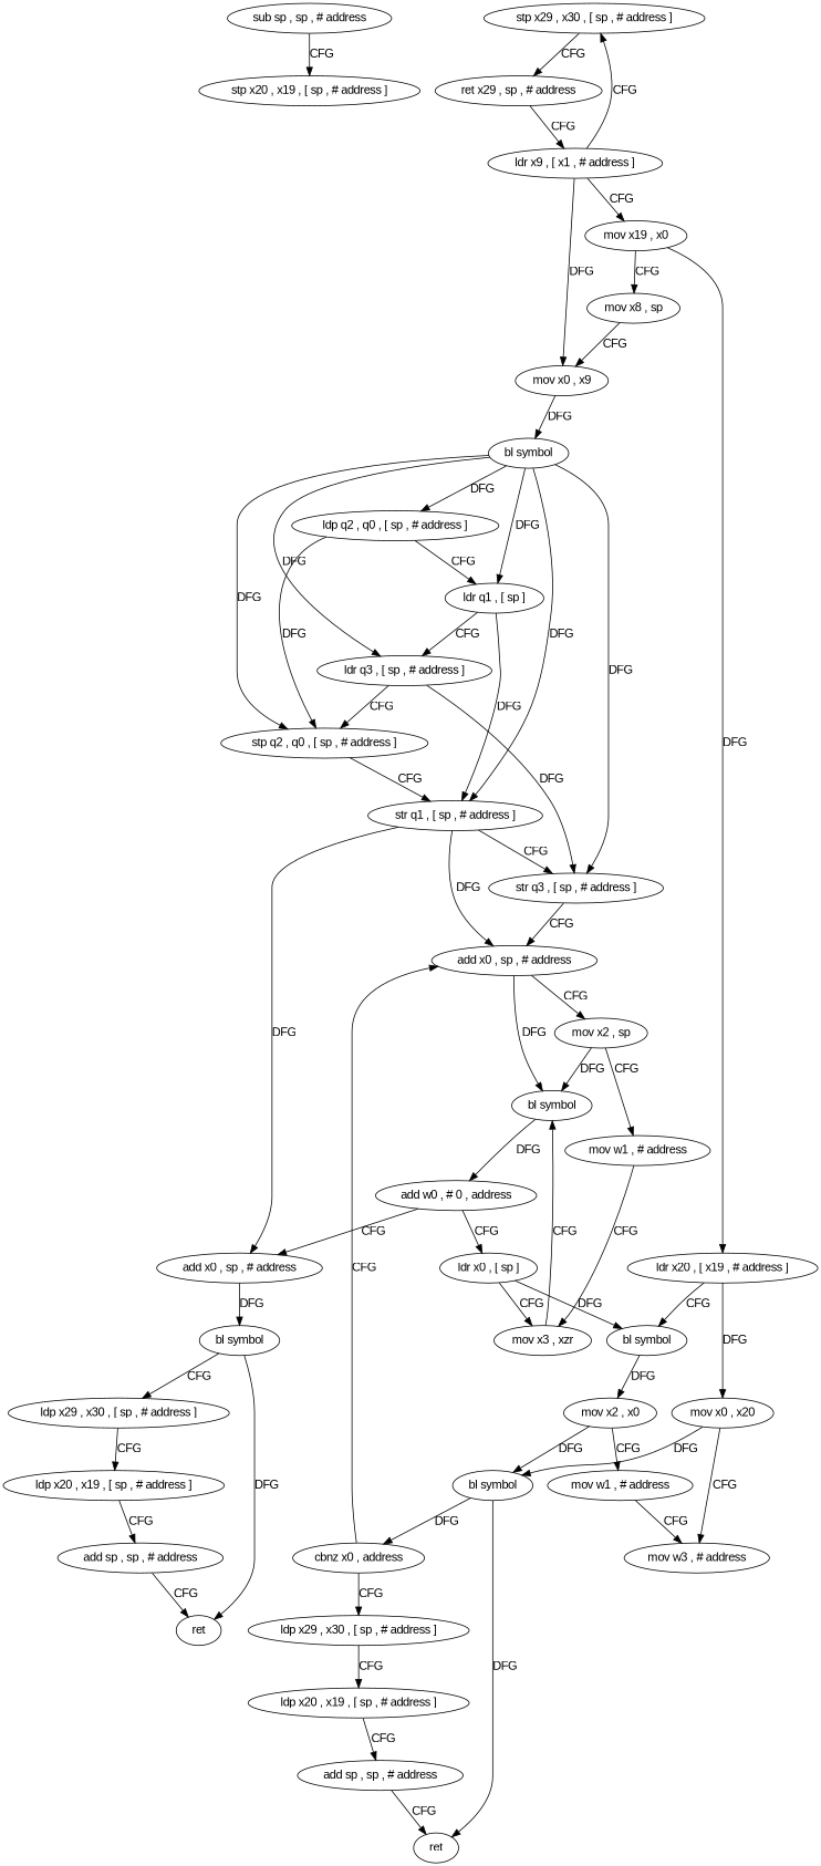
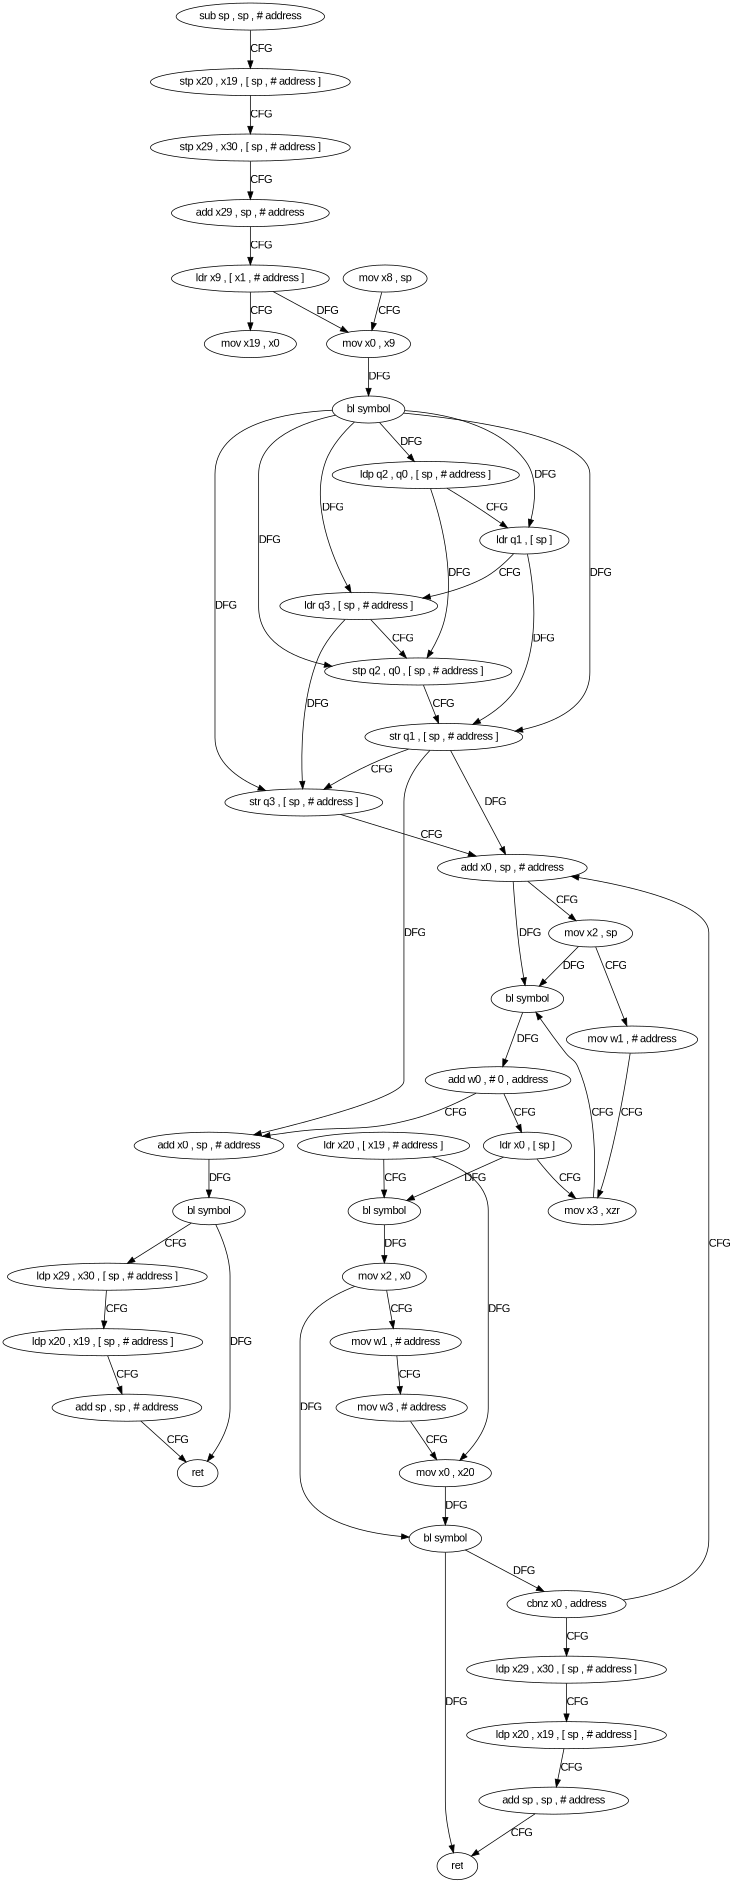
  digraph {
    fontname="Liberation Sans"
    node [fontname="Liberation Sans"]
    edge [fontname="Liberation Sans"]
    n1 [label="sub sp , sp , # address"]
    n2 [label="stp x20 , x19 , [ sp , # address ]"]
    n3 [label="stp x29 , x30 , [ sp , # address ]"]
-   n4 [label="ret x29 , sp , # address"]
+   n4 [label="add x29 , sp , # address"]
    n5 [label="ldr x9 , [ x1 , # address ]"]
    n6 [label="mov x19 , x0"]
    n7 [label="mov x0 , x9"]
    n8 [label="mov x8 , sp"]
    n9 [label="ldr x20 , [ x19 , # address ]"]
    n10 [label="bl symbol"]
    n11 [label="bl symbol"]
    n12 [label="mov x0 , x20"]
    n13 [label="ldp q2 , q0 , [ sp , # address ]"]
    n14 [label="ldr q1 , [ sp ]"]
    n15 [label="ldr q3 , [ sp , # address ]"]
    n16 [label="stp q2 , q0 , [ sp , # address ]"]
    n17 [label="str q1 , [ sp , # address ]"]
    n18 [label="str q3 , [ sp , # address ]"]
    n19 [label="add x0 , sp , # address"]
    n20 [label="add x0 , sp , # address"]
    n21 [label="mov x2 , sp"]
    n22 [label="bl symbol"]
    n23 [label="bl symbol"]
    n24 [label="mov w1 , # address"]
    n25 [label="add w0 , # 0 , address"]
    n26 [label="ldp x29 , x30 , [ sp , # address ]"]
    n27 [label=ret]
    n28 [label="ldp x20 , x19 , [ sp , # address ]"]
    n29 [label="add sp , sp , # address"]
    n30 [label="ldr x0 , [ sp ]"]
    n31 [label="mov x3 , xzr"]
    n32 [label="mov x2 , x0"]
    n33 [label="bl symbol"]
    n34 [label="mov w1 , # address"]
    n35 [label="mov w3 , # address"]
    n36 [label="cbnz x0 , address"]
    n37 [label=ret]
    n38 [label="ldp x29 , x30 , [ sp , # address ]"]
    n39 [label="ldp x20 , x19 , [ sp , # address ]"]
    n40 [label="add sp , sp , # address"]
    n1 -> n2 [label=CFG]
-   n5 -> n3 [label=CFG]
+   n2 -> n3 [label=CFG]
    n3 -> n4 [label=CFG]
    n4 -> n5 [label=CFG]
    n5 -> n6 [label=CFG]
    n5 -> n7 [label=DFG]
-   n6 -> n8 [label=CFG]
-   n6 -> n9 [label=DFG]
    n7 -> n10 [label=DFG]
    n8 -> n7 [label=CFG]
    n9 -> n11 [label=CFG]
    n9 -> n12 [label=DFG]
    n10 -> n13 [label=DFG]
    n10 -> n14 [label=DFG]
    n10 -> n15 [label=DFG]
    n10 -> n16 [label=DFG]
    n10 -> n17 [label=DFG]
    n10 -> n18 [label=DFG]
    n11 -> n32 [label=DFG]
    n12 -> n33 [label=DFG]
    n13 -> n14 [label=CFG]
    n13 -> n16 [label=DFG]
    n14 -> n15 [label=CFG]
    n14 -> n17 [label=DFG]
    n15 -> n16 [label=CFG]
    n15 -> n18 [label=DFG]
    n16 -> n17 [label=CFG]
    n17 -> n18 [label=CFG]
    n17 -> n19 [label=DFG]
    n17 -> n20 [label=DFG]
    n18 -> n19 [label=CFG]
    n19 -> n21 [label=CFG]
    n19 -> n22 [label=DFG]
    n20 -> n23 [label=DFG]
    n21 -> n22 [label=DFG]
    n21 -> n24 [label=CFG]
    n22 -> n25 [label=DFG]
    n23 -> n26 [label=CFG]
    n23 -> n27 [label=DFG]
    n24 -> n31 [label=CFG]
    n25 -> n20 [label=CFG]
    n25 -> n30 [label=CFG]
    n26 -> n28 [label=CFG]
    n28 -> n29 [label=CFG]
    n29 -> n27 [label=CFG]
    n30 -> n11 [label=DFG]
    n30 -> n31 [label=CFG]
    n31 -> n22 [label=CFG]
    n32 -> n33 [label=DFG]
    n32 -> n34 [label=CFG]
    n33 -> n36 [label=DFG]
    n33 -> n37 [label=DFG]
    n34 -> n35 [label=CFG]
-   n12 -> n35 [label=CFG]
+   n35 -> n12 [label=CFG]
    n36 -> n19 [label=CFG]
    n36 -> n38 [label=CFG]
    n38 -> n39 [label=CFG]
    n39 -> n40 [label=CFG]
    n40 -> n37 [label=CFG]
  }
